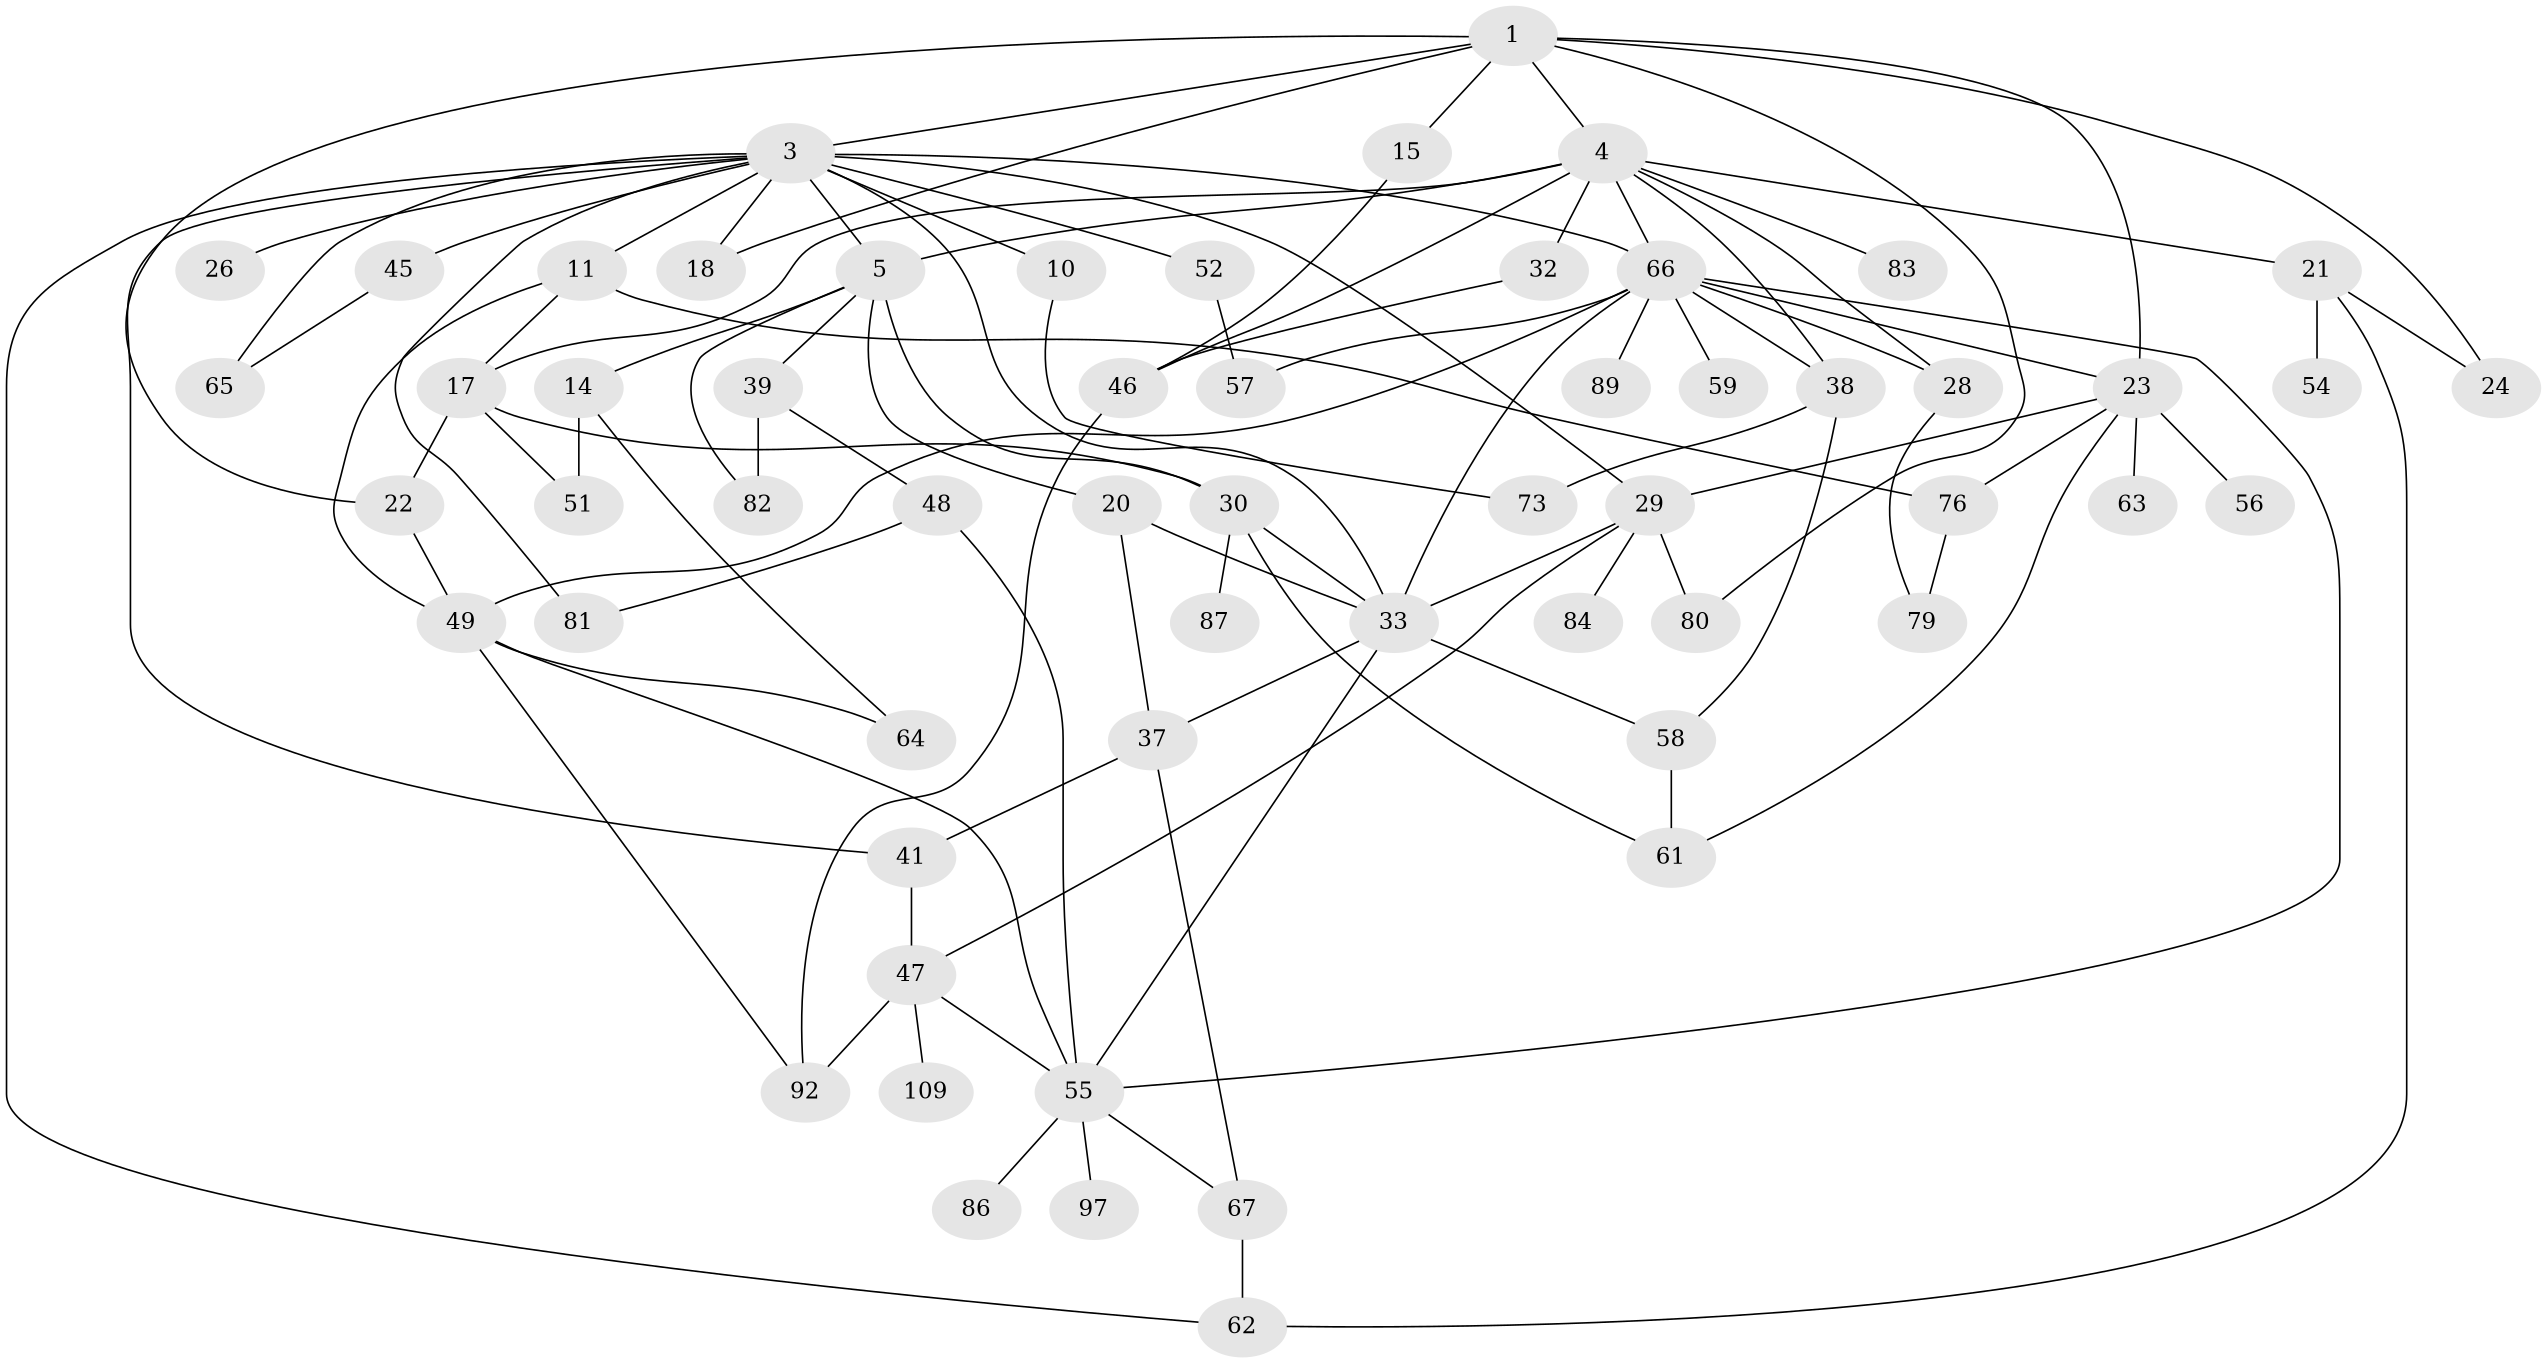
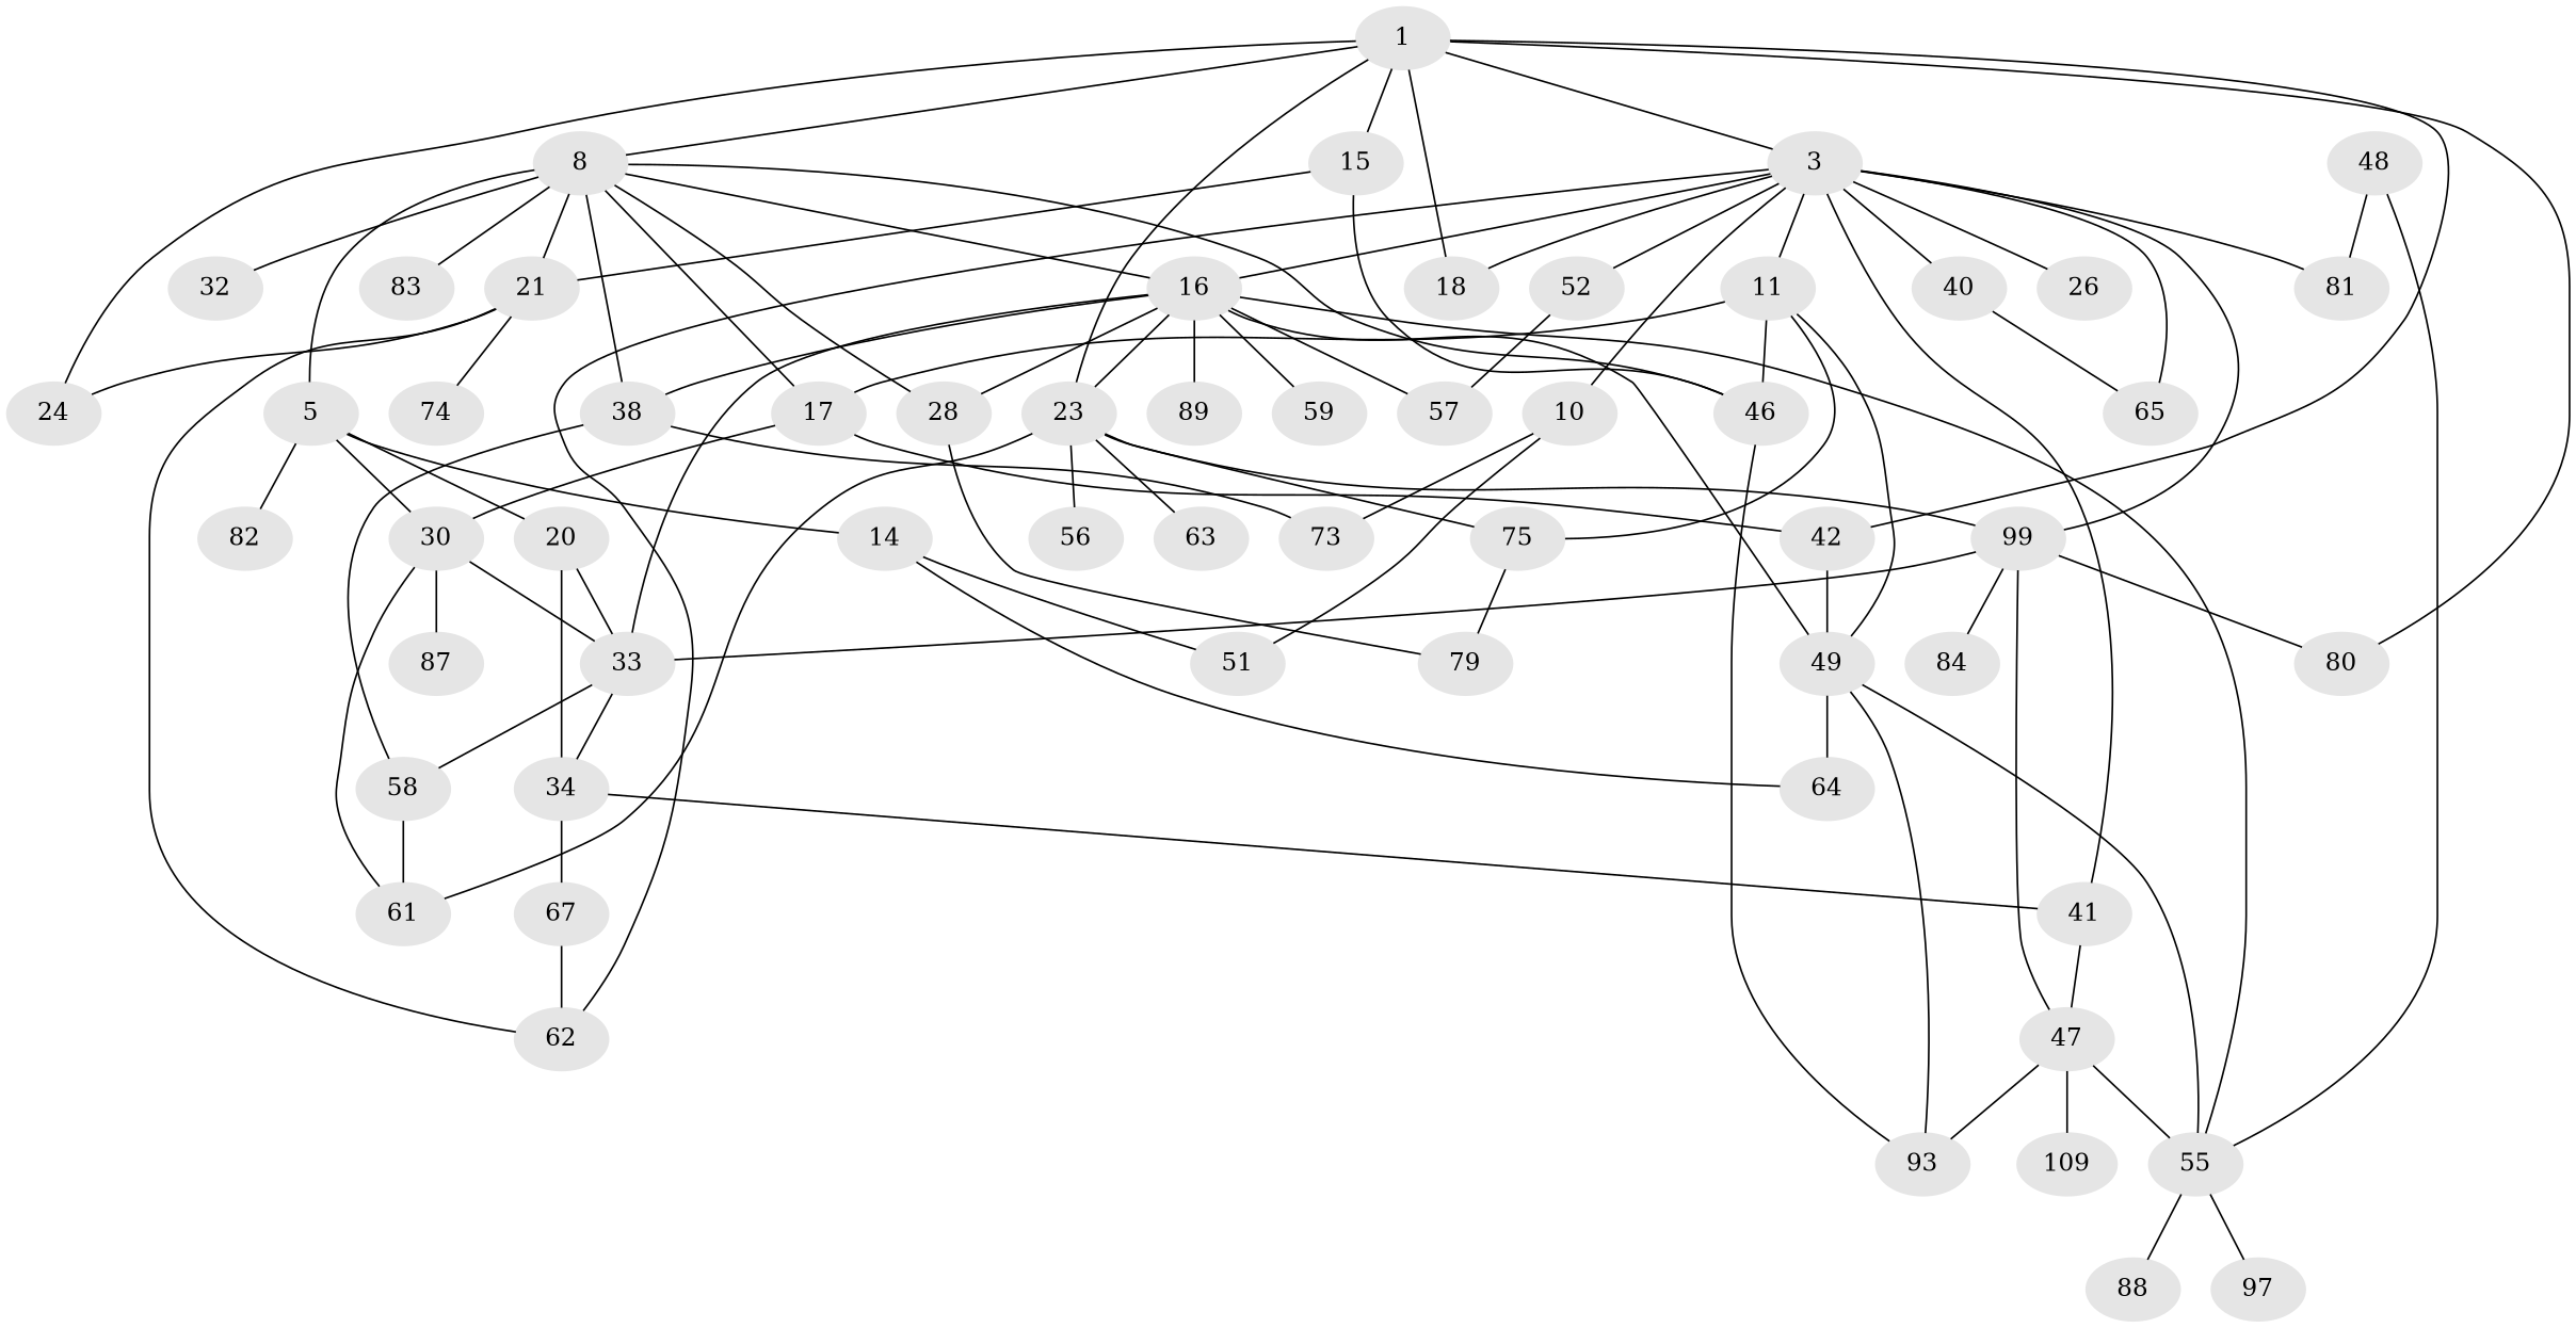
  graph {
    node [color=gray90 style=filled]
    1 [super="+8+43+2"]
    3 [super="+7+10+69"]
-   4 [super="+9+40+22"]
+   4 [super="+9+40+22" label=8]
    15 [super="+23+71"]
    18
    24 [super="+106"]
    n7 [label=23 super="+72"]
-   42 [label=22]
+   42
    80
    5 [super="+70+6+19"]
    11 [super="+91+113"]
-   16 [super="+53" label=66]
+   16 [super="+53"]
    26 [super="+99"]
-   29 [super="+85+104"]
+   29 [super="+85+104" label=99]
    33 [super="+102"]
    41 [super="+95"]
-   45
+   45 [label=40]
    52
    n19 [label=10]
    65 [super="+88"]
    n21 [label=62 super="+93"]
    81 [super="+111"]
    17 [super="+25"]
    21 [super="+37"]
    28 [super="+101"]
    32 [super="+103"]
    38 [super="+77"]
    46 [super="+78"]
    83
    56 [super="+118"]
    61
    63
-   76
+   76 [label=75]
    49 [super="+62+96"]
    14 [super="+66"]
    20
    30 [super="+50"]
-   39
    82 [super="+98"]
    55 [super="+90+100"]
    57
    59
    89
    47
    84
-   34 [super="+105" label=37]
+   34 [super="+105"]
    58
    73 [super="+120"]
    51
-   54
+   54 [label=74]
    79
-   92
+   92 [label=93]
    64
    87
    48
    67
-   86 [super="+117"]
+   86 [super="+117" label=88]
    97
    109
    1 -- 3
    1 -- 4
    1 -- 15
    1 -- 18
    1 -- 24
    1 -- n7
    1 -- 42
    1 -- 80
    3 -- 18
-   3 -- 5
    3 -- 11
    3 -- 16
    3 -- 26
    3 -- 29 [weight=2]
-   3 -- 33
    3 -- 41
    3 -- 45
    3 -- 52
    3 -- n19
    3 -- 65
    3 -- n21
    3 -- 81
    4 -- 5 [weight=2]
    4 -- 16
    4 -- 17
    4 -- 21 [weight=2]
    4 -- 28
    4 -- 32
    4 -- 38
    4 -- 46
    4 -- 83
+   15 -- 21
    15 -- 46
    n7 -- 29
    n7 -- 56
    n7 -- 61
    n7 -- 63
    n7 -- 76
    42 -- 49
    5 -- 14
    5 -- 20
    5 -- 30
-   5 -- 39
    5 -- 82
    11 -- 17
-   32 -- 46
+   11 -- 46
    11 -- 76
    11 -- 49
    16 -- n7
    16 -- 33
    16 -- 28
    16 -- 38
    16 -- 49
    16 -- 55
    16 -- 57
    16 -- 59
    16 -- 89
    29 -- 80 [weight=2]
    29 -- 33
    29 -- 47
    29 -- 84
-   33 -- 55
    33 -- 34
    33 -- 58
    41 -- 47
    45 -- 65
    52 -- 57
    n19 -- 73
    17 -- 42
    17 -- 30
-   17 -- 51
+   n19 -- 51
    21 -- 24
    21 -- n21
    21 -- 54
    28 -- 79
    38 -- 58
    38 -- 73
    46 -- 92
    76 -- 79
    49 -- 55
    49 -- 92
    49 -- 64
    14 -- 51
    14 -- 64
    20 -- 33
    20 -- 34
    30 -- 33
    30 -- 61
    30 -- 87
-   39 -- 82
-   39 -- 48
-   55 -- 67
    55 -- 86
    55 -- 97
    47 -- 55
    47 -- 92
    47 -- 109
    34 -- 41
    34 -- 67
    58 -- 61
    48 -- 81
    48 -- 55
    67 -- n21
  }
